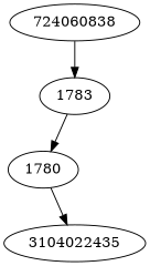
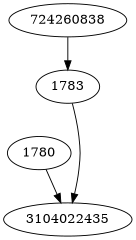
  strict digraph {
-   724060838
+   724060838 [label=724260838]
    1783
    1780
    3104022435
    724060838 -> 1783
-   1783 -> 1780
+   1783 -> 3104022435
    1780 -> 3104022435
  }
